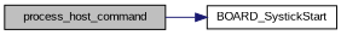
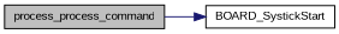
  digraph {
    rankdir=LR
    fontname="Liberation Sans"
    node [color=black fontname="Liberation Sans" fontsize=10 shape=record style=filled]
-   n1 [fillcolor=grey75 fontcolor=black height=0.2 label=process_host_command width=0.4]
+   n1 [fillcolor=grey75 fontcolor=black height=0.2 label=process_process_command width=0.4]
    n2 [fillcolor=white height=0.2 label=BOARD_SystickStart width=0.4]
    n1 -> n2 [color=midnightblue fontname="Liberation Sans" fontsize=10 labelfontname=Helvetica labelfontsize=10 style=solid]
  }
